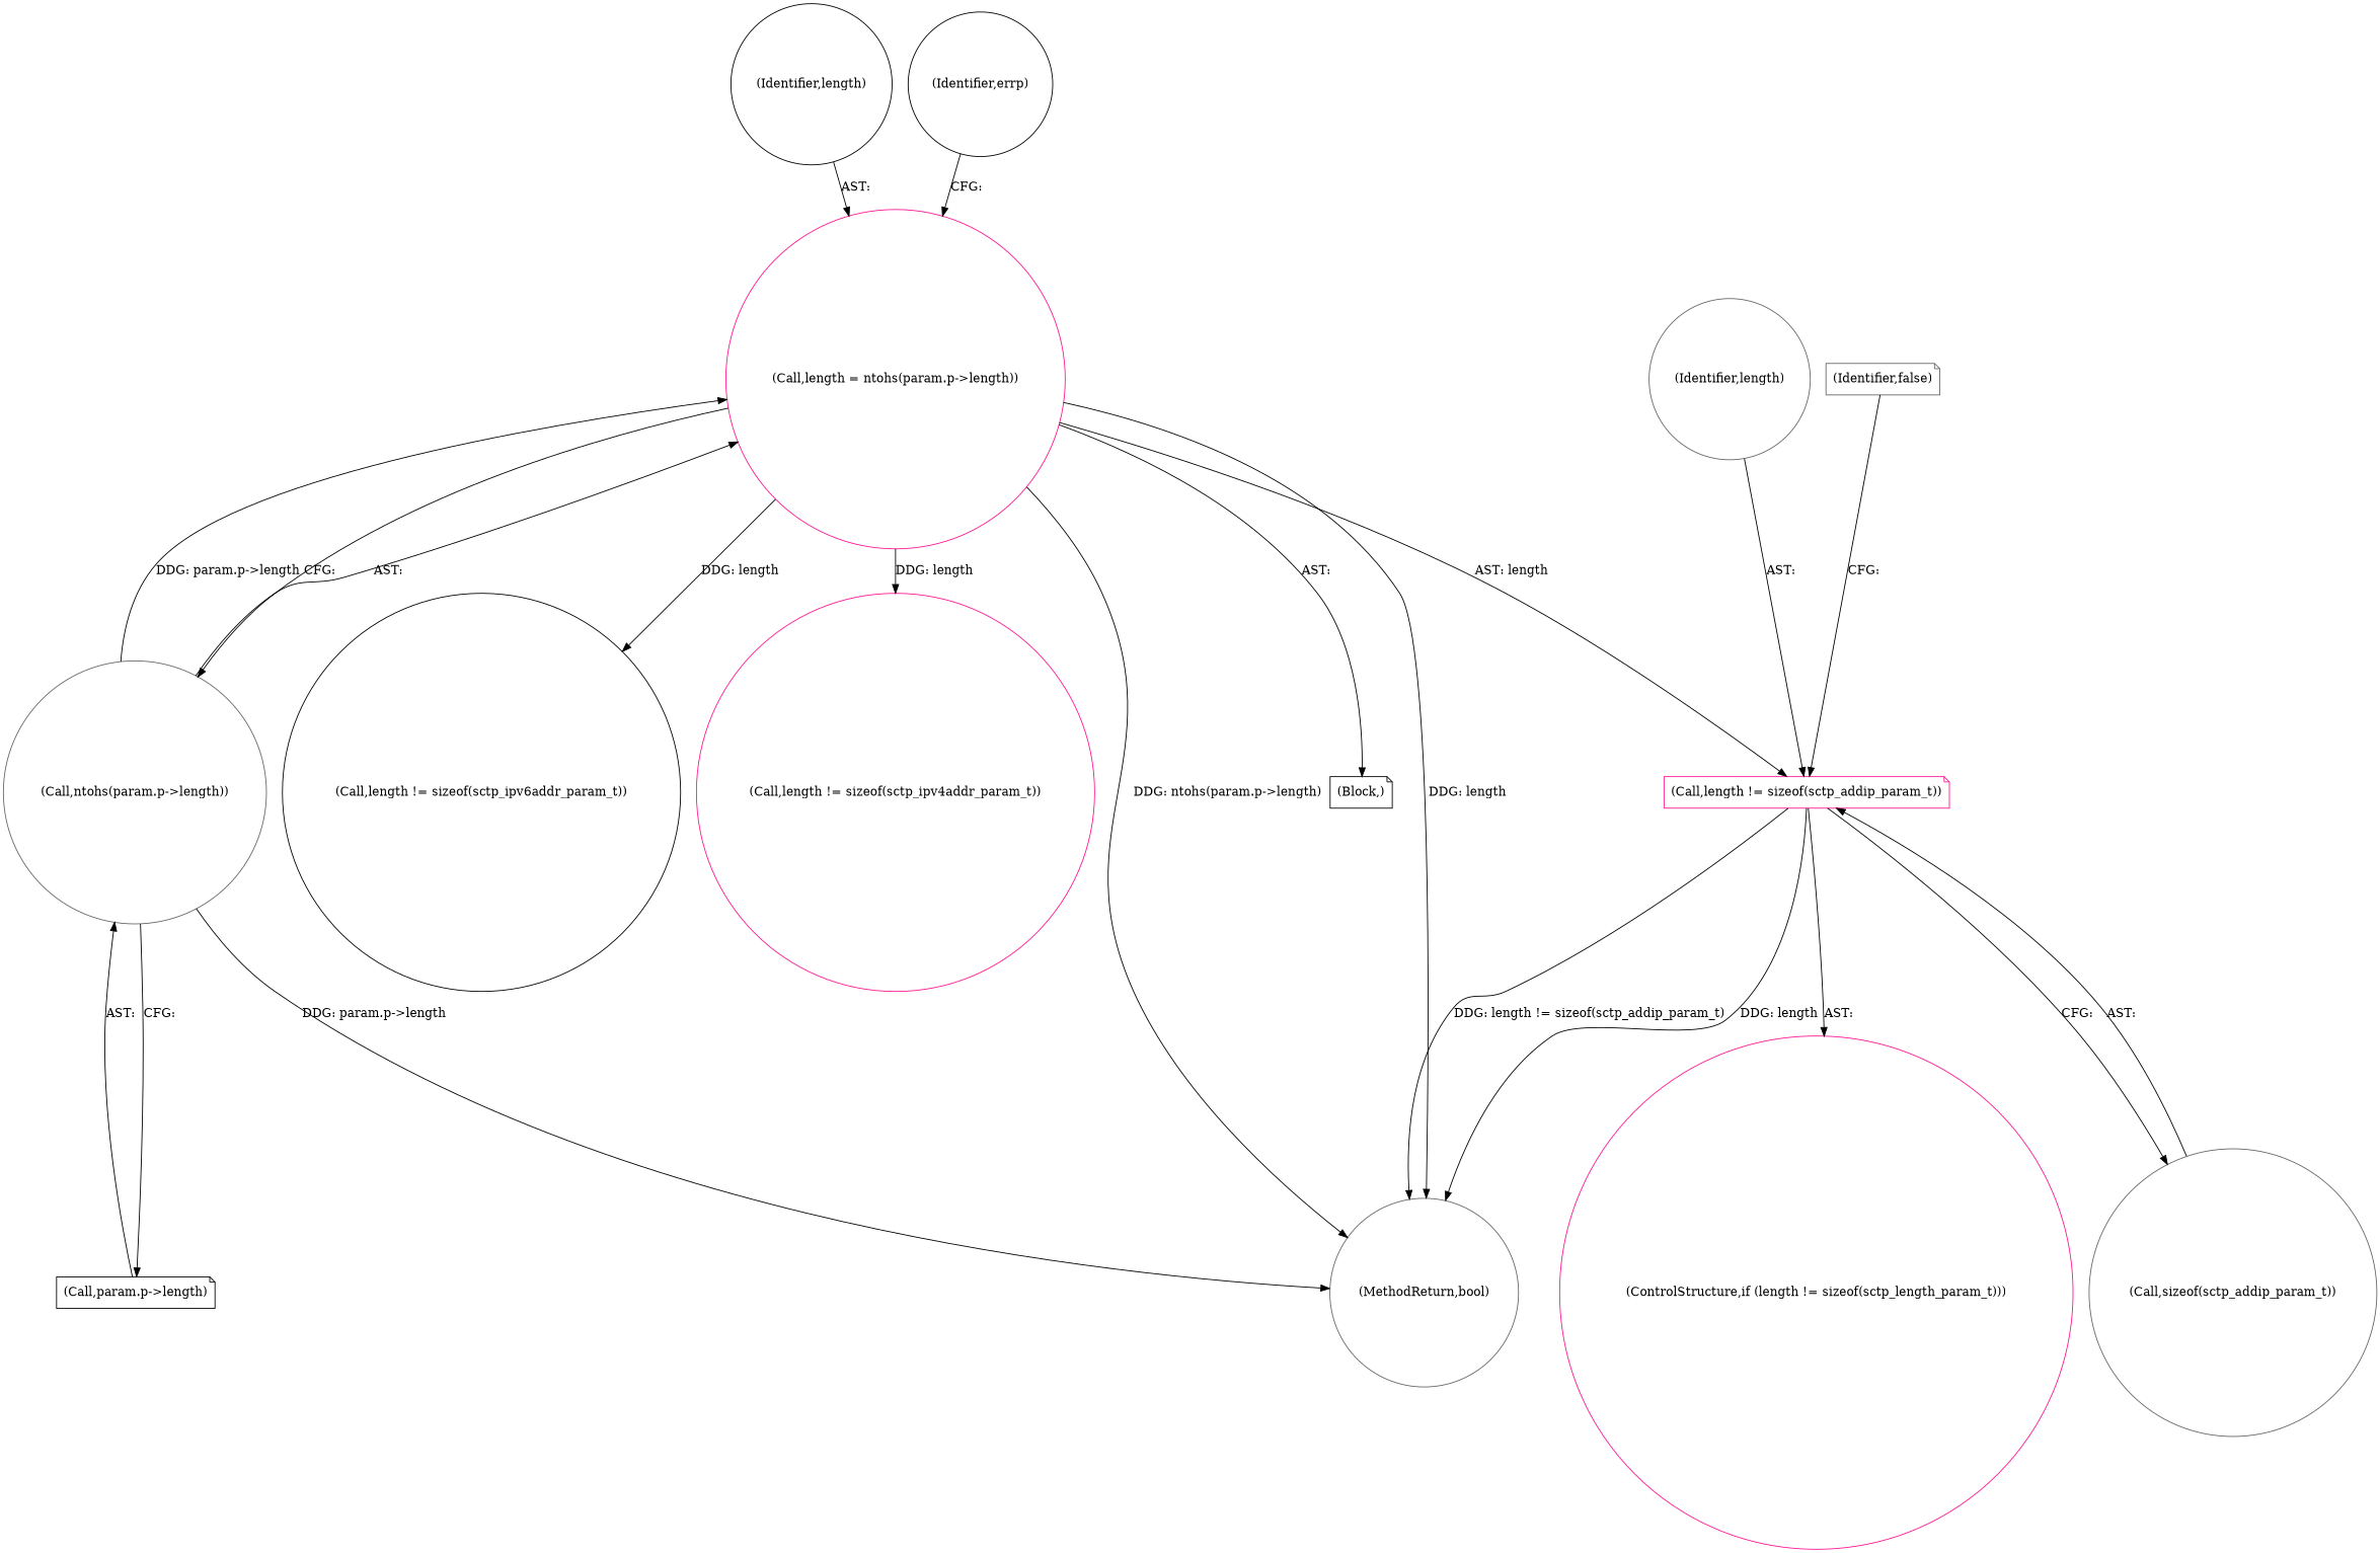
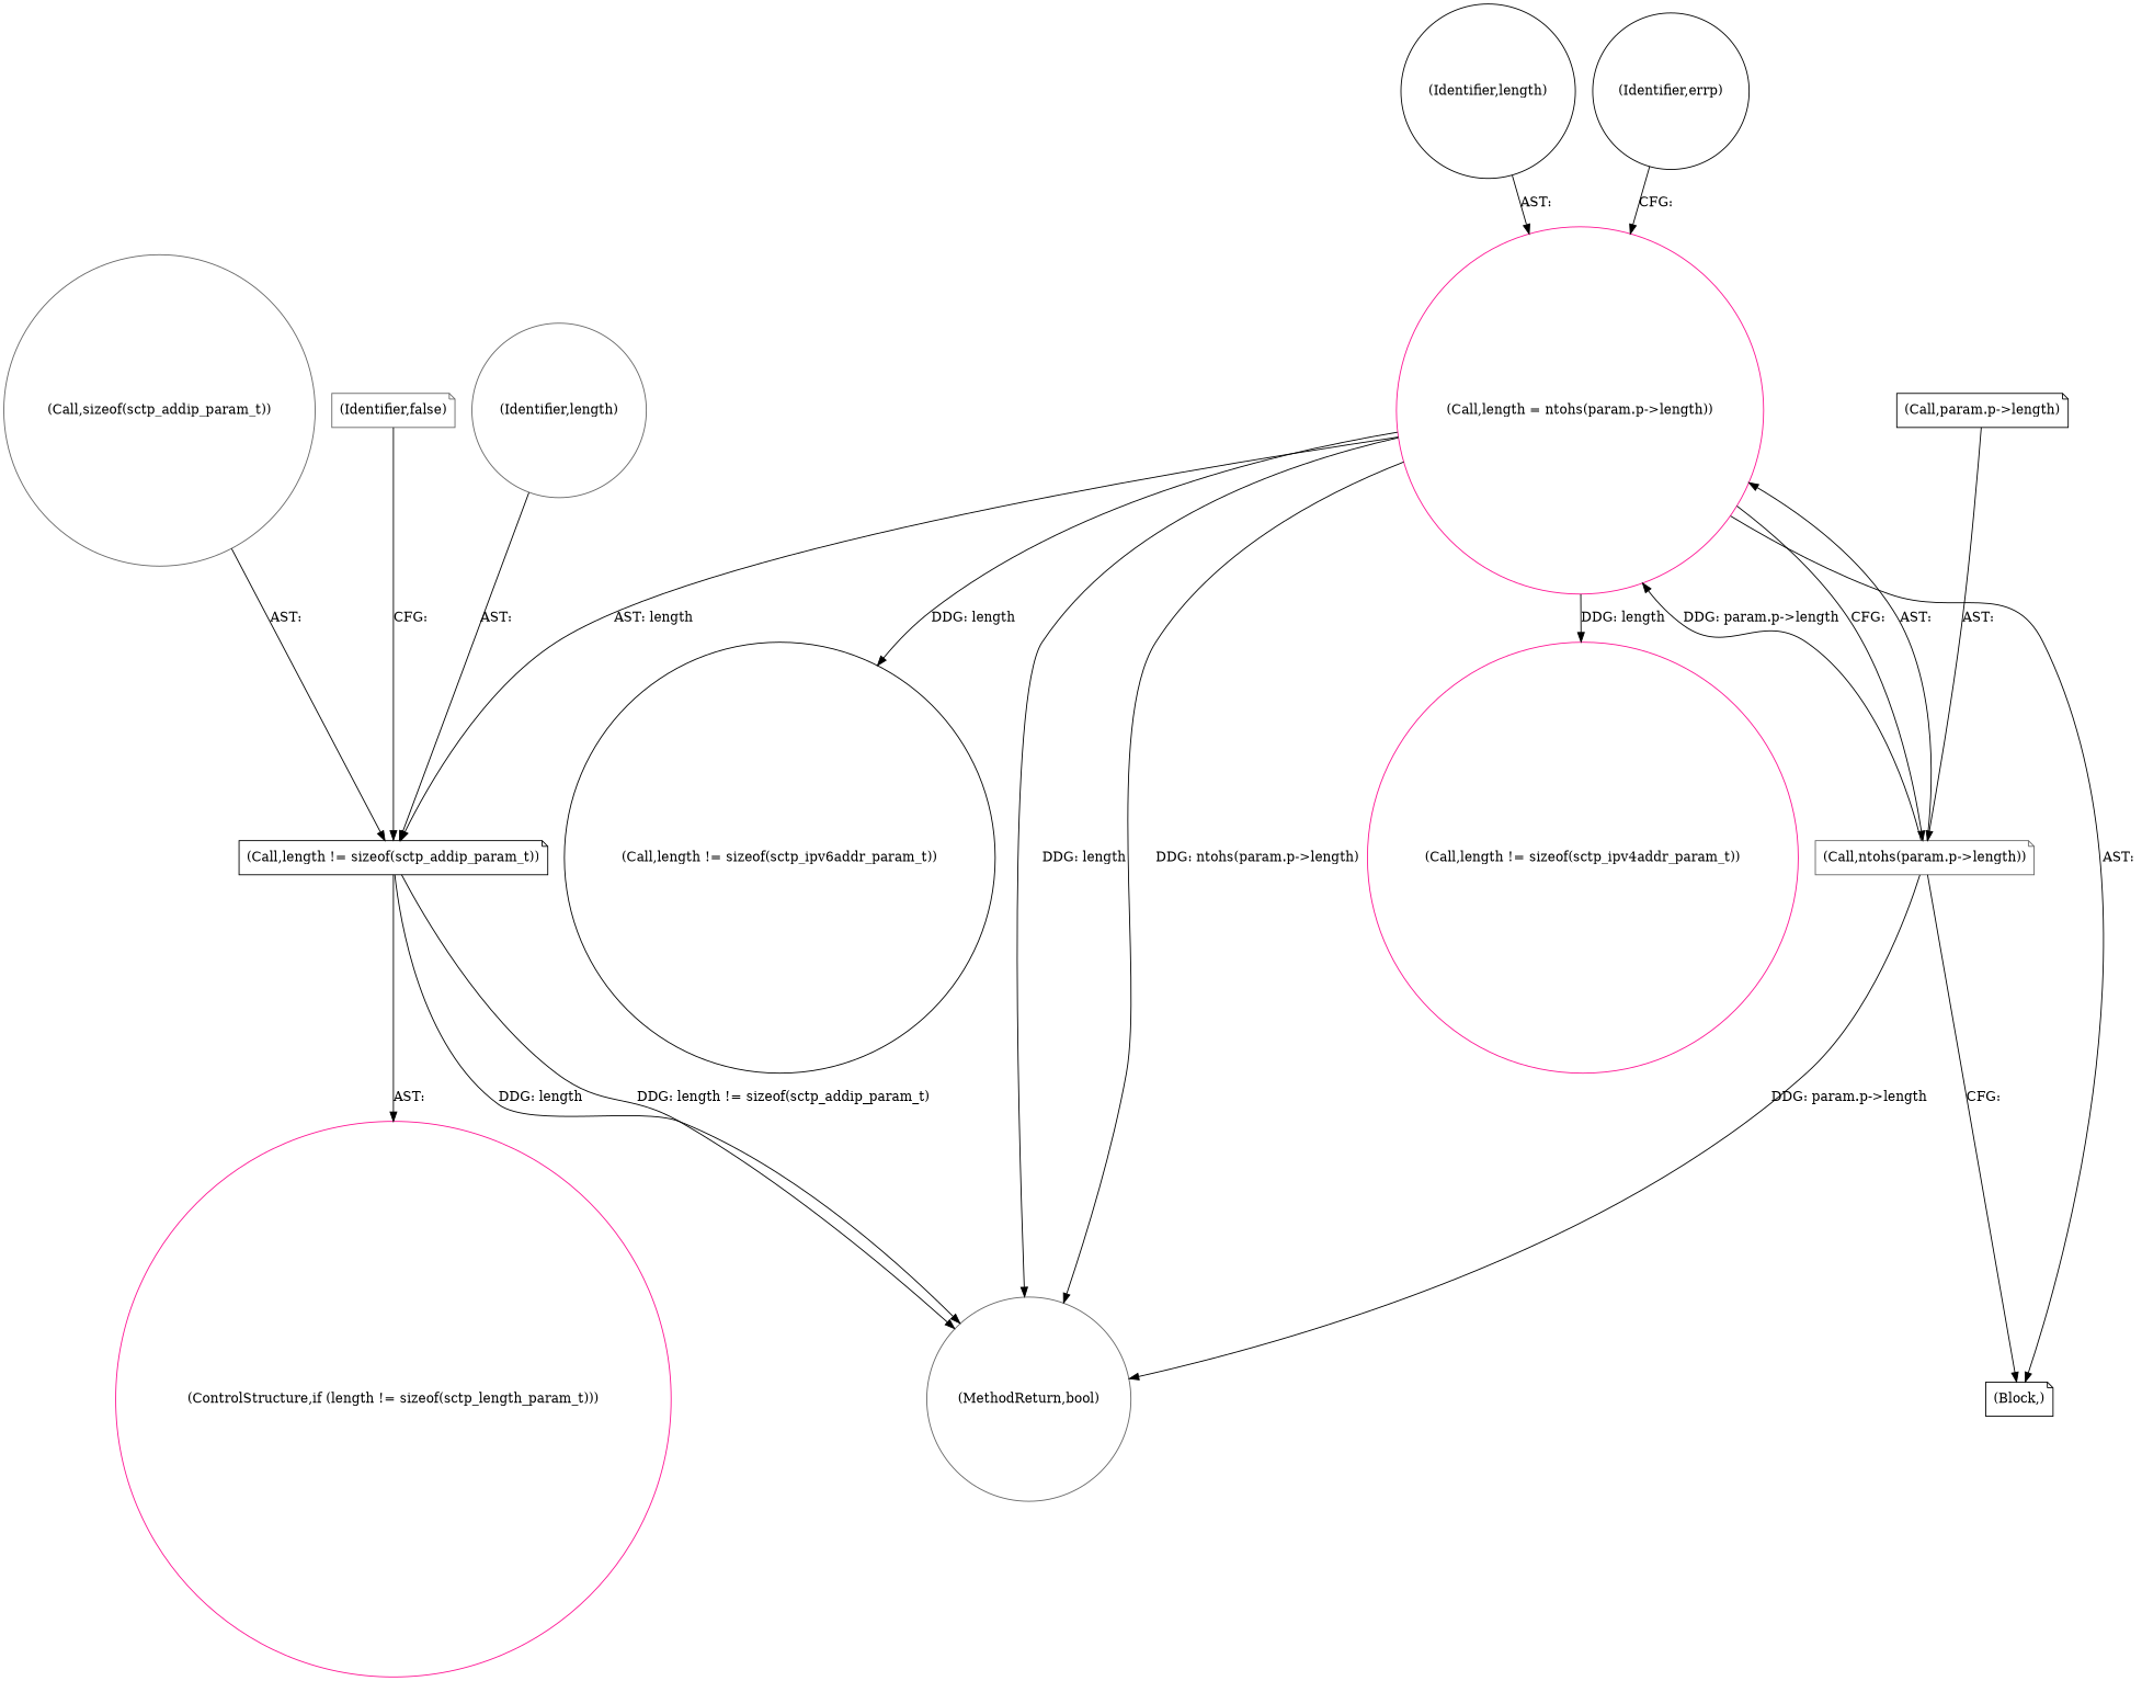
  digraph {
    node [color=black shape=circle]
-   n1 [color=deeppink label="(Call,length != sizeof(sctp_addip_param_t))" shape=note]
+   n1 [label="(Call,length != sizeof(sctp_addip_param_t))" shape=note]
    n2 [color=deeppink label="(ControlStructure,if (length != sizeof(sctp_length_param_t)))"]
    n3 [color=gray40 label="(MethodReturn,bool)"]
    n4 [color=gray40 label="(Call,sizeof(sctp_addip_param_t))"]
    n5 [color=deeppink label="(Call,length = ntohs(param.p->length))"]
-   n6 [color=gray40 label="(Call,ntohs(param.p->length))"]
+   n6 [color=gray40 label="(Call,ntohs(param.p->length))" shape=note]
    n7 [label="(Call,length != sizeof(sctp_ipv6addr_param_t))"]
    n8 [color=deeppink label="(Call,length != sizeof(sctp_ipv4addr_param_t))"]
    n9 [label="(Block,)" shape=note]
    n10 [label="(Call,param.p->length)" shape=note]
    n11 [color=gray40 label="(Identifier,false)" shape=note]
    n12 [color=gray40 label="(Identifier,length)"]
    n13 [label="(Identifier,length)"]
    n14 [label="(Identifier,errp)"]
    n1 -> n2 [label="AST: "]
    n1 -> n3 [label="DDG: length != sizeof(sctp_addip_param_t)"]
    n1 -> n3 [label="DDG: length"]
-   n1 -> n4 [label="CFG: "]
    n4 -> n1 [label="AST: "]
    n5 -> n1 [label="AST: length"]
    n5 -> n3 [label="DDG: length"]
    n5 -> n3 [label="DDG: ntohs(param.p->length)"]
    n5 -> n6 [label="CFG: "]
    n5 -> n7 [label="DDG: length"]
    n5 -> n8 [label="DDG: length"]
    n5 -> n9 [label="AST: "]
    n6 -> n3 [label="DDG: param.p->length"]
    n6 -> n5 [label="AST: "]
    n6 -> n5 [label="DDG: param.p->length"]
-   n6 -> n10 [label="CFG: "]
+   n6 -> n9 [label="CFG: "]
    n10 -> n6 [label="AST: "]
    n11 -> n1 [label="CFG: "]
    n12 -> n1 [label="AST: "]
    n13 -> n5 [label="AST: "]
    n14 -> n5 [label="CFG: "]
  }
